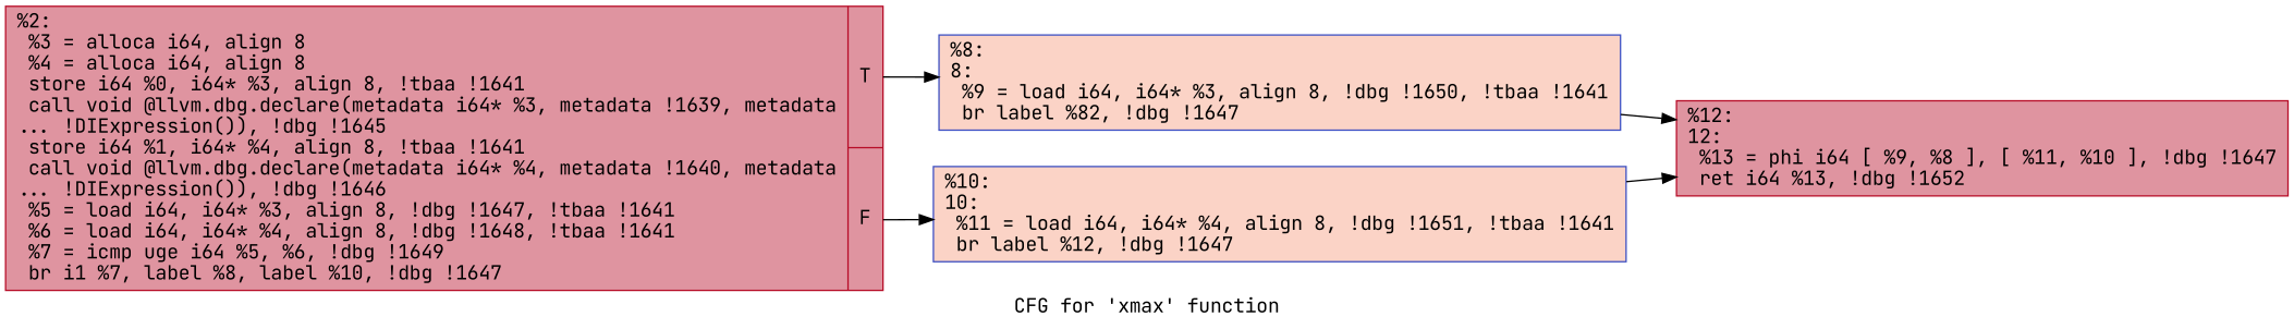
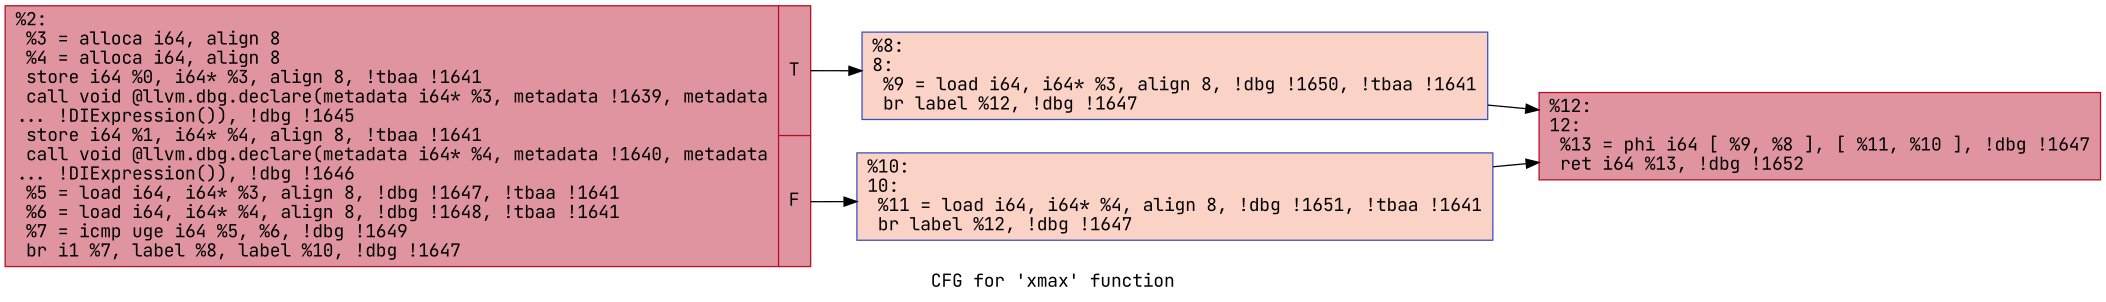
  digraph {
    label="CFG for 'xmax' function"
    rankdir=LR
    fontname="JetBrains Mono"
    node [color="#b70d28ff" fillcolor="#b70d2870" shape=record style=filled fontname="JetBrains Mono"]
    edge [fontname="JetBrains Mono"]
    n1 [label="{%2:\l  %3 = alloca i64, align 8\l  %4 = alloca i64, align 8\l  store i64 %0, i64* %3, align 8, !tbaa !1641\l  call void @llvm.dbg.declare(metadata i64* %3, metadata !1639, metadata\l... !DIExpression()), !dbg !1645\l  store i64 %1, i64* %4, align 8, !tbaa !1641\l  call void @llvm.dbg.declare(metadata i64* %4, metadata !1640, metadata\l... !DIExpression()), !dbg !1646\l  %5 = load i64, i64* %3, align 8, !dbg !1647, !tbaa !1641\l  %6 = load i64, i64* %4, align 8, !dbg !1648, !tbaa !1641\l  %7 = icmp uge i64 %5, %6, !dbg !1649\l  br i1 %7, label %8, label %10, !dbg !1647\l|{<s0>T|<s1>F}}"]
-   n2 [color="#3d50c3ff" fillcolor="#f59c7d70" label="{%8:\l8:                                                \l  %9 = load i64, i64* %3, align 8, !dbg !1650, !tbaa !1641\l  br label %82, !dbg !1647\l}"]
+   n2 [color="#3d50c3ff" fillcolor="#f59c7d70" label="{%8:\l8:                                                \l  %9 = load i64, i64* %3, align 8, !dbg !1650, !tbaa !1641\l  br label %12, !dbg !1647\l}"]
    n3 [color="#3d50c3ff" fillcolor="#f59c7d70" label="{%10:\l10:                                               \l  %11 = load i64, i64* %4, align 8, !dbg !1651, !tbaa !1641\l  br label %12, !dbg !1647\l}"]
    n4 [label="{%12:\l12:                                               \l  %13 = phi i64 [ %9, %8 ], [ %11, %10 ], !dbg !1647\l  ret i64 %13, !dbg !1652\l}"]
    n1 -> n2 [tailport=s0]
    n1 -> n3 [tailport=s1]
    n2 -> n4
    n3 -> n4
  }
